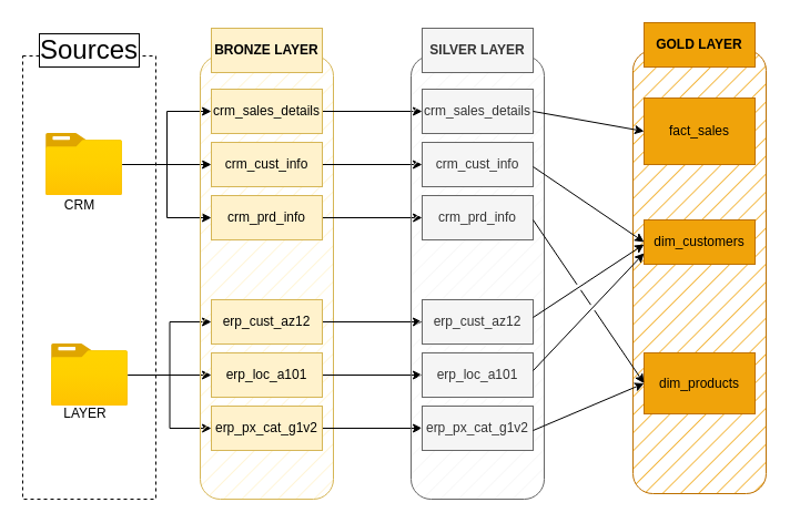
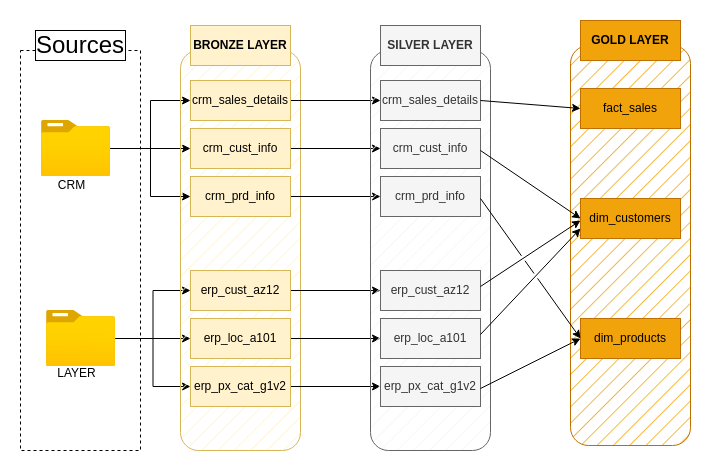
  <mxCell id="0" />
  <mxCell id="1" parent="0" />
  <mxCell id="2" value="" style="rounded=0;whiteSpace=wrap;html=1;fillColor=none;dashed=1;" parent="1" vertex="1"><mxGeometry x="20" y="50" width="120" height="400" as="geometry" /></mxCell>
  <mxCell id="3" value="&lt;font style=&quot;font-size: 24px;&quot;&gt;Sources&lt;/font&gt;" style="rounded=0;whiteSpace=wrap;html=1;" parent="1" vertex="1"><mxGeometry x="35" y="30" width="90" height="30" as="geometry" /></mxCell>
  <mxCell id="4" style="edgeStyle=orthogonalEdgeStyle;rounded=0;orthogonalLoop=1;jettySize=auto;html=1;entryX=0;entryY=0.5;entryDx=0;entryDy=0;" parent="1" source="7" target="17" edge="1"><mxGeometry relative="1" as="geometry" /></mxCell>
  <mxCell id="5" style="edgeStyle=orthogonalEdgeStyle;rounded=0;orthogonalLoop=1;jettySize=auto;html=1;entryX=0;entryY=0.5;entryDx=0;entryDy=0;" parent="1" source="7" target="19" edge="1"><mxGeometry relative="1" as="geometry" /></mxCell>
  <mxCell id="6" style="edgeStyle=orthogonalEdgeStyle;rounded=0;orthogonalLoop=1;jettySize=auto;html=1;" parent="1" source="7" target="21" edge="1"><mxGeometry relative="1" as="geometry" /></mxCell>
  <mxCell id="7" value="" style="image;aspect=fixed;html=1;points=[];align=center;fontSize=12;image=img/lib/azure2/general/Folder_Blank.svg;" parent="1" vertex="1"><mxGeometry x="41" y="120" width="69" height="56.0" as="geometry" /></mxCell>
  <mxCell id="8" value="CRM" style="text;html=1;align=center;verticalAlign=middle;resizable=0;points=[];autosize=1;strokeColor=none;fillColor=none;" parent="1" vertex="1"><mxGeometry x="46" y="170" width="50" height="30" as="geometry" /></mxCell>
  <mxCell id="9" style="edgeStyle=orthogonalEdgeStyle;rounded=0;orthogonalLoop=1;jettySize=auto;html=1;" parent="1" source="12" target="23" edge="1"><mxGeometry relative="1" as="geometry" /></mxCell>
  <mxCell id="10" style="edgeStyle=orthogonalEdgeStyle;rounded=0;orthogonalLoop=1;jettySize=auto;html=1;" parent="1" source="12" target="25" edge="1"><mxGeometry relative="1" as="geometry" /></mxCell>
  <mxCell id="11" style="edgeStyle=orthogonalEdgeStyle;rounded=0;orthogonalLoop=1;jettySize=auto;html=1;entryX=0;entryY=0.5;entryDx=0;entryDy=0;" parent="1" source="12" target="27" edge="1"><mxGeometry relative="1" as="geometry" /></mxCell>
  <mxCell id="12" value="" style="image;aspect=fixed;html=1;points=[];align=center;fontSize=12;image=img/lib/azure2/general/Folder_Blank.svg;" parent="1" vertex="1"><mxGeometry x="46" y="310" width="69" height="56.0" as="geometry" /></mxCell>
  <mxCell id="13" value="LAYER" style="text;html=1;align=center;verticalAlign=middle;resizable=0;points=[];autosize=1;strokeColor=none;fillColor=none;" parent="1" vertex="1"><mxGeometry x="50.5" y="358" width="50" height="30" as="geometry" /></mxCell>
  <mxCell id="14" value="" style="rounded=1;whiteSpace=wrap;html=1;fillColor=#fff2cc;strokeColor=#d6b656;fillStyle=hatch;" parent="1" vertex="1"><mxGeometry x="180" y="50" width="120" height="400" as="geometry" /></mxCell>
  <mxCell id="15" value="&lt;b&gt;BRONZE LAYER&lt;/b&gt;" style="rounded=0;whiteSpace=wrap;html=1;fillColor=#fff2cc;strokeColor=#d6b656;" parent="1" vertex="1"><mxGeometry x="190" y="25" width="100" height="40" as="geometry" /></mxCell>
  <mxCell id="16" style="edgeStyle=orthogonalEdgeStyle;rounded=0;orthogonalLoop=1;jettySize=auto;html=1;entryX=0;entryY=0.5;entryDx=0;entryDy=0;" edge="1" parent="1" source="17" target="30"><mxGeometry relative="1" as="geometry" /></mxCell>
  <mxCell id="17" value="crm_sales_details" style="rounded=0;whiteSpace=wrap;html=1;fillColor=#fff2cc;strokeColor=#d6b656;" parent="1" vertex="1"><mxGeometry x="190" y="80" width="100" height="40" as="geometry" /></mxCell>
  <mxCell id="18" style="edgeStyle=orthogonalEdgeStyle;rounded=0;orthogonalLoop=1;jettySize=auto;html=1;" edge="1" parent="1" source="19" target="31"><mxGeometry relative="1" as="geometry" /></mxCell>
  <mxCell id="19" value="crm_cust_info" style="rounded=0;whiteSpace=wrap;html=1;fillColor=#fff2cc;strokeColor=#d6b656;" parent="1" vertex="1"><mxGeometry x="190" y="128" width="100" height="40" as="geometry" /></mxCell>
  <mxCell id="20" style="edgeStyle=orthogonalEdgeStyle;rounded=0;orthogonalLoop=1;jettySize=auto;html=1;" edge="1" parent="1" source="21" target="32"><mxGeometry relative="1" as="geometry" /></mxCell>
  <mxCell id="21" value="crm_prd_info" style="rounded=0;whiteSpace=wrap;html=1;fillColor=#fff2cc;strokeColor=#d6b656;" parent="1" vertex="1"><mxGeometry x="190" y="176" width="100" height="40" as="geometry" /></mxCell>
  <mxCell id="22" style="edgeStyle=orthogonalEdgeStyle;rounded=0;orthogonalLoop=1;jettySize=auto;html=1;" edge="1" parent="1" source="23" target="33"><mxGeometry relative="1" as="geometry" /></mxCell>
  <mxCell id="23" value="erp_cust_az12" style="rounded=0;whiteSpace=wrap;html=1;fillColor=#fff2cc;strokeColor=#d6b656;" parent="1" vertex="1"><mxGeometry x="190" y="270" width="100" height="40" as="geometry" /></mxCell>
  <mxCell id="24" style="edgeStyle=orthogonalEdgeStyle;rounded=0;orthogonalLoop=1;jettySize=auto;html=1;" edge="1" parent="1" source="25" target="34"><mxGeometry relative="1" as="geometry" /></mxCell>
  <mxCell id="25" value="erp_loc_a101" style="rounded=0;whiteSpace=wrap;html=1;fillColor=#fff2cc;strokeColor=#d6b656;" parent="1" vertex="1"><mxGeometry x="190" y="318" width="100" height="40" as="geometry" /></mxCell>
  <mxCell id="26" style="edgeStyle=orthogonalEdgeStyle;rounded=0;orthogonalLoop=1;jettySize=auto;html=1;entryX=0;entryY=0.5;entryDx=0;entryDy=0;" edge="1" parent="1" source="27" target="35"><mxGeometry relative="1" as="geometry" /></mxCell>
  <mxCell id="27" value="erp_px_cat_g1v2" style="rounded=0;whiteSpace=wrap;html=1;fillColor=#fff2cc;strokeColor=#d6b656;" parent="1" vertex="1"><mxGeometry x="190" y="366" width="100" height="40" as="geometry" /></mxCell>
  <mxCell id="28" value="" style="rounded=1;whiteSpace=wrap;html=1;fillColor=#f5f5f5;strokeColor=#666666;fillStyle=hatch;fontColor=#333333;" vertex="1" parent="1"><mxGeometry x="370" y="50" width="120" height="400" as="geometry" /></mxCell>
  <mxCell id="29" value="&lt;b&gt;SILVER LAYER&lt;/b&gt;" style="rounded=0;whiteSpace=wrap;html=1;fillColor=#f5f5f5;strokeColor=#666666;fontColor=#333333;" vertex="1" parent="1"><mxGeometry x="380" y="25" width="100" height="40" as="geometry" /></mxCell>
  <mxCell id="30" value="crm_sales_details" style="rounded=0;whiteSpace=wrap;html=1;fillColor=#f5f5f5;strokeColor=#666666;fontColor=#333333;" vertex="1" parent="1"><mxGeometry x="380" y="80" width="100" height="40" as="geometry" /></mxCell>
  <mxCell id="31" value="crm_cust_info" style="rounded=0;whiteSpace=wrap;html=1;fillColor=#f5f5f5;strokeColor=#666666;fontColor=#333333;" vertex="1" parent="1"><mxGeometry x="380" y="128" width="100" height="40" as="geometry" /></mxCell>
  <mxCell id="32" value="crm_prd_info" style="rounded=0;whiteSpace=wrap;html=1;fillColor=#f5f5f5;strokeColor=#666666;fontColor=#333333;" vertex="1" parent="1"><mxGeometry x="380" y="176" width="100" height="40" as="geometry" /></mxCell>
  <mxCell id="33" value="erp_cust_az12" style="rounded=0;whiteSpace=wrap;html=1;fillColor=#f5f5f5;strokeColor=#666666;fontColor=#333333;" vertex="1" parent="1"><mxGeometry x="380" y="270" width="100" height="40" as="geometry" /></mxCell>
  <mxCell id="34" value="erp_loc_a101" style="rounded=0;whiteSpace=wrap;html=1;fillColor=#f5f5f5;strokeColor=#666666;fontColor=#333333;" vertex="1" parent="1"><mxGeometry x="380" y="318" width="100" height="40" as="geometry" /></mxCell>
  <mxCell id="35" value="erp_px_cat_g1v2" style="rounded=0;whiteSpace=wrap;html=1;fillColor=#f5f5f5;strokeColor=#666666;fontColor=#333333;" vertex="1" parent="1"><mxGeometry x="380" y="366" width="100" height="40" as="geometry" /></mxCell>
  <mxCell id="36" value="" style="rounded=1;whiteSpace=wrap;html=1;fillColor=#f0a30a;strokeColor=#BD7000;fillStyle=hatch;fontColor=#000000;" vertex="1" parent="1"><mxGeometry x="570" y="45" width="120" height="400" as="geometry" /></mxCell>
  <mxCell id="37" value="&lt;b&gt;GOLD LAYER&lt;/b&gt;" style="rounded=0;whiteSpace=wrap;html=1;fillColor=#f0a30a;strokeColor=#BD7000;fontColor=#000000;" vertex="1" parent="1"><mxGeometry x="580" y="20" width="100" height="40" as="geometry" /></mxCell>
- <mxCell id="38" value="fact_sales" style="rounded=0;whiteSpace=wrap;html=1;fillColor=#f0a30a;strokeColor=#BD7000;fontColor=#000000;" vertex="1" parent="1"><mxGeometry x="580" y="88" width="100" height="60" as="geometry" /></mxCell>
+ <mxCell id="38" value="fact_sales" style="rounded=0;whiteSpace=wrap;html=1;fillColor=#f0a30a;strokeColor=#BD7000;fontColor=#000000;" vertex="1" parent="1"><mxGeometry x="580" y="88" width="100" height="40" as="geometry" /></mxCell>
  <mxCell id="39" value="dim_customers" style="rounded=0;whiteSpace=wrap;html=1;fillColor=#f0a30a;strokeColor=#BD7000;fontColor=#000000;" vertex="1" parent="1"><mxGeometry x="580" y="198" width="100" height="40" as="geometry" /></mxCell>
- <mxCell id="40" value="dim_products" style="rounded=0;whiteSpace=wrap;html=1;fillColor=#f0a30a;strokeColor=#BD7000;fontColor=#000000;" vertex="1" parent="1"><mxGeometry x="580" y="318" width="100" height="55" as="geometry" /></mxCell>
+ <mxCell id="40" value="dim_products" style="rounded=0;whiteSpace=wrap;html=1;fillColor=#f0a30a;strokeColor=#BD7000;fontColor=#000000;" vertex="1" parent="1"><mxGeometry x="580" y="318" width="100" height="40" as="geometry" /></mxCell>
  <mxCell id="41" value="" style="endArrow=classic;html=1;rounded=0;entryX=0;entryY=0.5;entryDx=0;entryDy=0;exitX=1;exitY=0.5;exitDx=0;exitDy=0;" edge="1" parent="1" source="30" target="38"><mxGeometry width="50" height="50" relative="1" as="geometry"><mxPoint x="510" y="150" as="sourcePoint" /><mxPoint x="560" y="100" as="targetPoint" /></mxGeometry></mxCell>
  <mxCell id="42" value="" style="endArrow=classic;html=1;rounded=0;entryX=0;entryY=0.5;entryDx=0;entryDy=0;exitX=1;exitY=0.5;exitDx=0;exitDy=0;jumpStyle=gap;" edge="1" parent="1" target="39"><mxGeometry width="50" height="50" relative="1" as="geometry"><mxPoint x="480" y="150" as="sourcePoint" /><mxPoint x="580" y="158" as="targetPoint" /></mxGeometry></mxCell>
  <mxCell id="43" value="" style="endArrow=classic;html=1;rounded=0;exitX=1;exitY=0.5;exitDx=0;exitDy=0;jumpStyle=gap;" edge="1" parent="1"><mxGeometry width="50" height="50" relative="1" as="geometry"><mxPoint x="480" y="286" as="sourcePoint" /><mxPoint x="580" y="220" as="targetPoint" /></mxGeometry></mxCell>
  <mxCell id="44" value="" style="endArrow=classic;html=1;rounded=0;entryX=0;entryY=0.75;entryDx=0;entryDy=0;exitX=1;exitY=0.5;exitDx=0;exitDy=0;jumpStyle=gap;" edge="1" parent="1" target="39"><mxGeometry width="50" height="50" relative="1" as="geometry"><mxPoint x="480" y="334" as="sourcePoint" /><mxPoint x="580" y="342" as="targetPoint" /></mxGeometry></mxCell>
  <mxCell id="45" value="" style="endArrow=classic;html=1;rounded=0;entryX=0;entryY=0.5;entryDx=0;entryDy=0;exitX=1;exitY=0.5;exitDx=0;exitDy=0;jumpStyle=gap;" edge="1" parent="1" target="40"><mxGeometry width="50" height="50" relative="1" as="geometry"><mxPoint x="480" y="198" as="sourcePoint" /><mxPoint x="580" y="206" as="targetPoint" /></mxGeometry></mxCell>
  <mxCell id="46" value="" style="endArrow=classic;html=1;rounded=0;entryX=0;entryY=0.5;entryDx=0;entryDy=0;exitX=1;exitY=0.5;exitDx=0;exitDy=0;jumpStyle=gap;" edge="1" parent="1" target="40"><mxGeometry width="50" height="50" relative="1" as="geometry"><mxPoint x="480" y="388" as="sourcePoint" /><mxPoint x="580" y="396" as="targetPoint" /></mxGeometry></mxCell>
